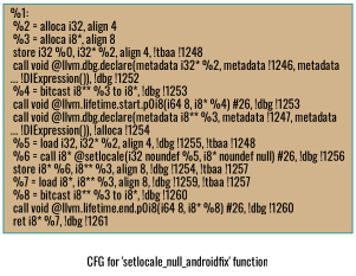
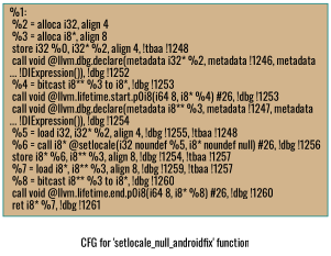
  digraph {
    label="CFG for 'setlocale_null_androidfix' function"
    fontname=Oswald
-   n1 [color=teal fillcolor=tan label="{%1:\l  %2 = alloca i32, align 4\l  %3 = alloca i8*, align 8\l  store i32 %0, i32* %2, align 4, !tbaa !1248\l  call void @llvm.dbg.declare(metadata i32* %2, metadata !1246, metadata\l... !DIExpression()), !dbg !1252\l  %4 = bitcast i8** %3 to i8*, !dbg !1253\l  call void @llvm.lifetime.start.p0i8(i64 8, i8* %4) #26, !dbg !1253\l  call void @llvm.dbg.declare(metadata i8** %3, metadata !1247, metadata\l... !DIExpression()), !alloca !1254\l  %5 = load i32, i32* %2, align 4, !dbg !1255, !tbaa !1248\l  %6 = call i8* @setlocale(i32 noundef %5, i8* noundef null) #26, !dbg !1256\l  store i8* %6, i8** %3, align 8, !dbg !1254, !tbaa !1257\l  %7 = load i8*, i8** %3, align 8, !dbg !1259, !tbaa !1257\l  %8 = bitcast i8** %3 to i8*, !dbg !1260\l  call void @llvm.lifetime.end.p0i8(i64 8, i8* %8) #26, !dbg !1260\l  ret i8* %7, !dbg !1261\l}" shape=record style=filled fontname=Oswald]
+   n1 [color=teal fillcolor=tan label="{%1:\l  %2 = alloca i32, align 4\l  %3 = alloca i8*, align 8\l  store i32 %0, i32* %2, align 4, !tbaa !1248\l  call void @llvm.dbg.declare(metadata i32* %2, metadata !1246, metadata\l... !DIExpression()), !dbg !1252\l  %4 = bitcast i8** %3 to i8*, !dbg !1253\l  call void @llvm.lifetime.start.p0i8(i64 8, i8* %4) #26, !dbg !1253\l  call void @llvm.dbg.declare(metadata i8** %3, metadata !1247, metadata\l... !DIExpression()), !dbg !1254\l  %5 = load i32, i32* %2, align 4, !dbg !1255, !tbaa !1248\l  %6 = call i8* @setlocale(i32 noundef %5, i8* noundef null) #26, !dbg !1256\l  store i8* %6, i8** %3, align 8, !dbg !1254, !tbaa !1257\l  %7 = load i8*, i8** %3, align 8, !dbg !1259, !tbaa !1257\l  %8 = bitcast i8** %3 to i8*, !dbg !1260\l  call void @llvm.lifetime.end.p0i8(i64 8, i8* %8) #26, !dbg !1260\l  ret i8* %7, !dbg !1261\l}" shape=record style=filled fontname=Oswald]
  }
